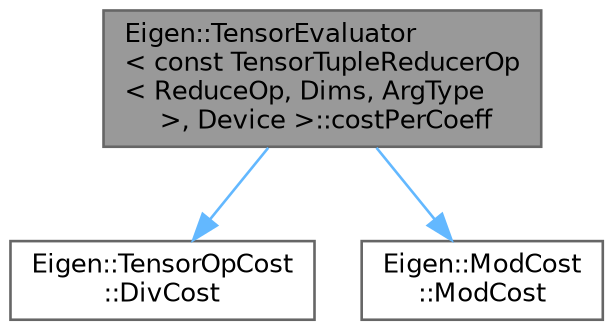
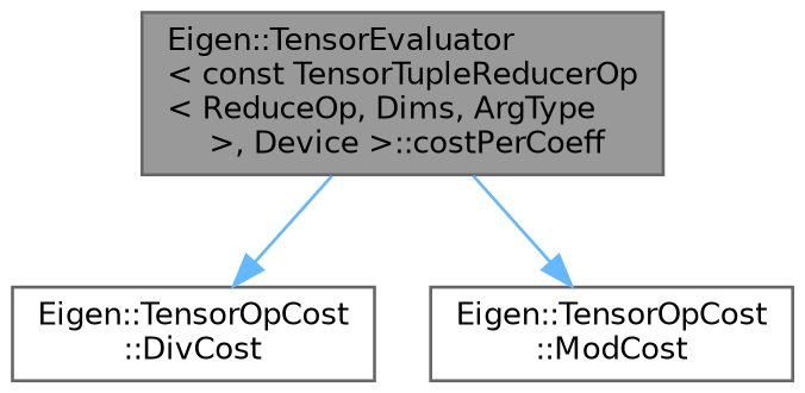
  digraph {
    rankdir=TB
    node [color=grey40 fillcolor=white fontname=Helvetica fontsize=10 shape=box style=filled]
    edge [color=steelblue1 fontname=Helvetica fontsize=10 labelfontname=Helvetica labelfontsize=10 style=solid]
    n1 [color=gray40 fillcolor=grey60 fontcolor=black height=0.2 label="Eigen::TensorEvaluator\l\< const TensorTupleReducerOp\l\< ReduceOp, Dims, ArgType\l \>, Device \>::costPerCoeff" width=0.4]
    n2 [height=0.2 label="Eigen::TensorOpCost\l::DivCost" width=0.4]
-   n3 [height=0.2 label="Eigen::ModCost\l::ModCost" width=0.4]
+   n3 [height=0.2 label="Eigen::TensorOpCost\l::ModCost" width=0.4]
    n1 -> n2
    n1 -> n3
  }
